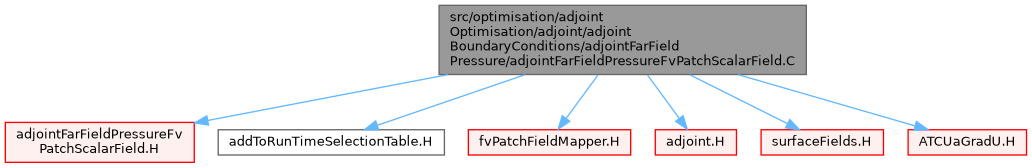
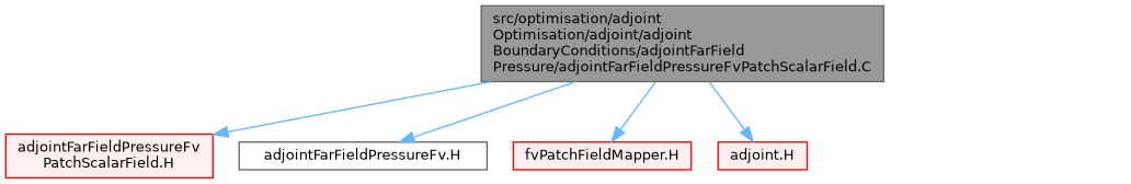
  digraph {
    node [color=red fillcolor="#FFF0F0" fontname=Helvetica fontsize=10 shape=box style=filled]
    edge [color=steelblue1 fontname=Helvetica fontsize=10 labelfontname=Helvetica labelfontsize=10 style=solid]
    n1 [color=gray40 fillcolor=grey60 fontcolor=black height=0.2 label="src/optimisation/adjoint\lOptimisation/adjoint/adjoint\lBoundaryConditions/adjointFarField\lPressure/adjointFarFieldPressureFvPatchScalarField.C" width=0.4]
    n2 [height=0.2 label="adjointFarFieldPressureFv\lPatchScalarField.H" width=0.4]
-   n3 [color=grey40 fillcolor=white height=0.2 label="addToRunTimeSelectionTable.H" width=0.4]
+   n3 [color=grey40 fillcolor=white height=0.2 label="adjointFarFieldPressureFv.H" width=0.4]
    n4 [height=0.2 label="fvPatchFieldMapper.H" width=0.4]
    n5 [height=0.2 label="adjoint.H" width=0.4]
-   n6 [height=0.2 label="surfaceFields.H" width=0.4]
-   n7 [height=0.2 label="ATCUaGradU.H" width=0.4]
    n1 -> n2
    n1 -> n3
    n1 -> n4
    n1 -> n5
-   n1 -> n6
-   n1 -> n7
  }
